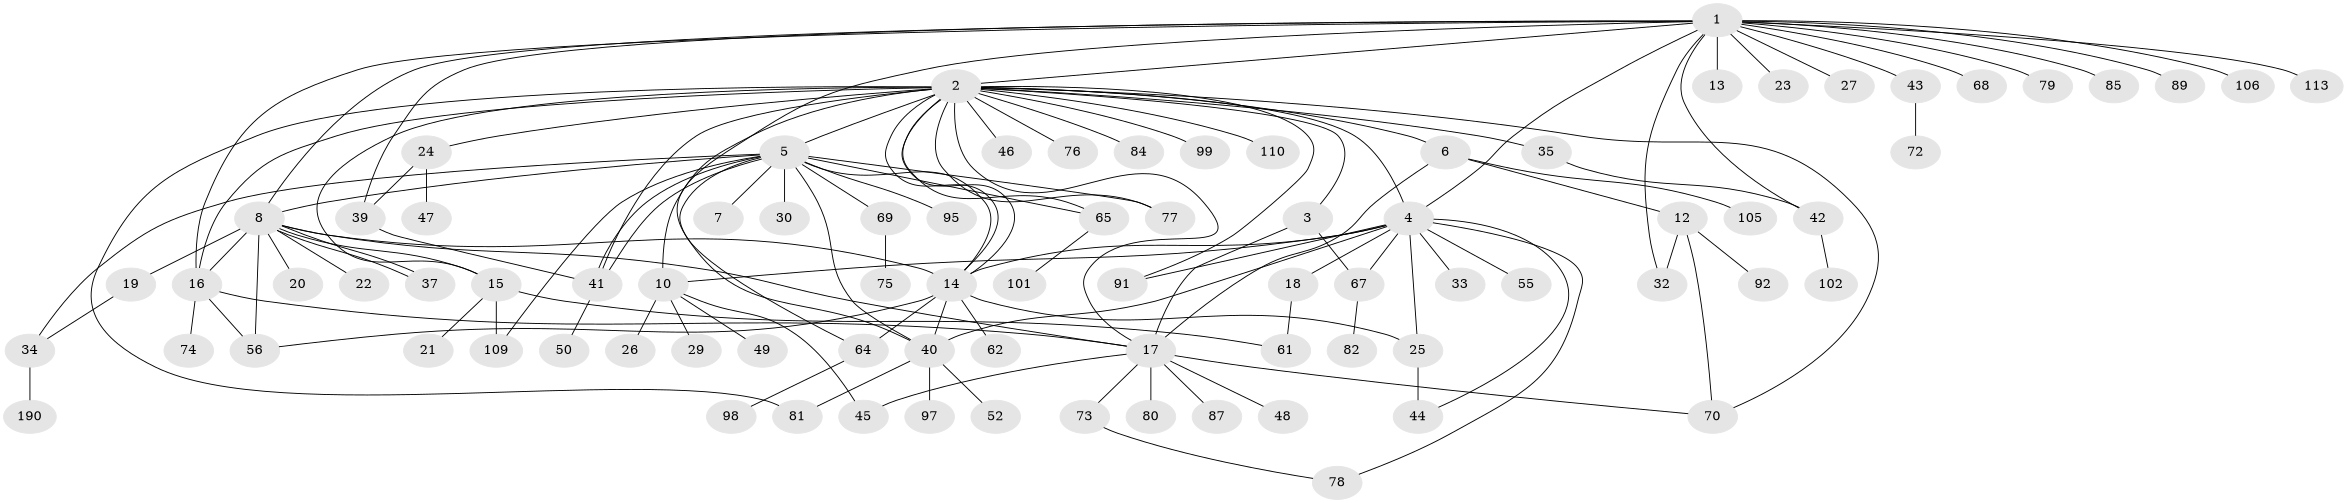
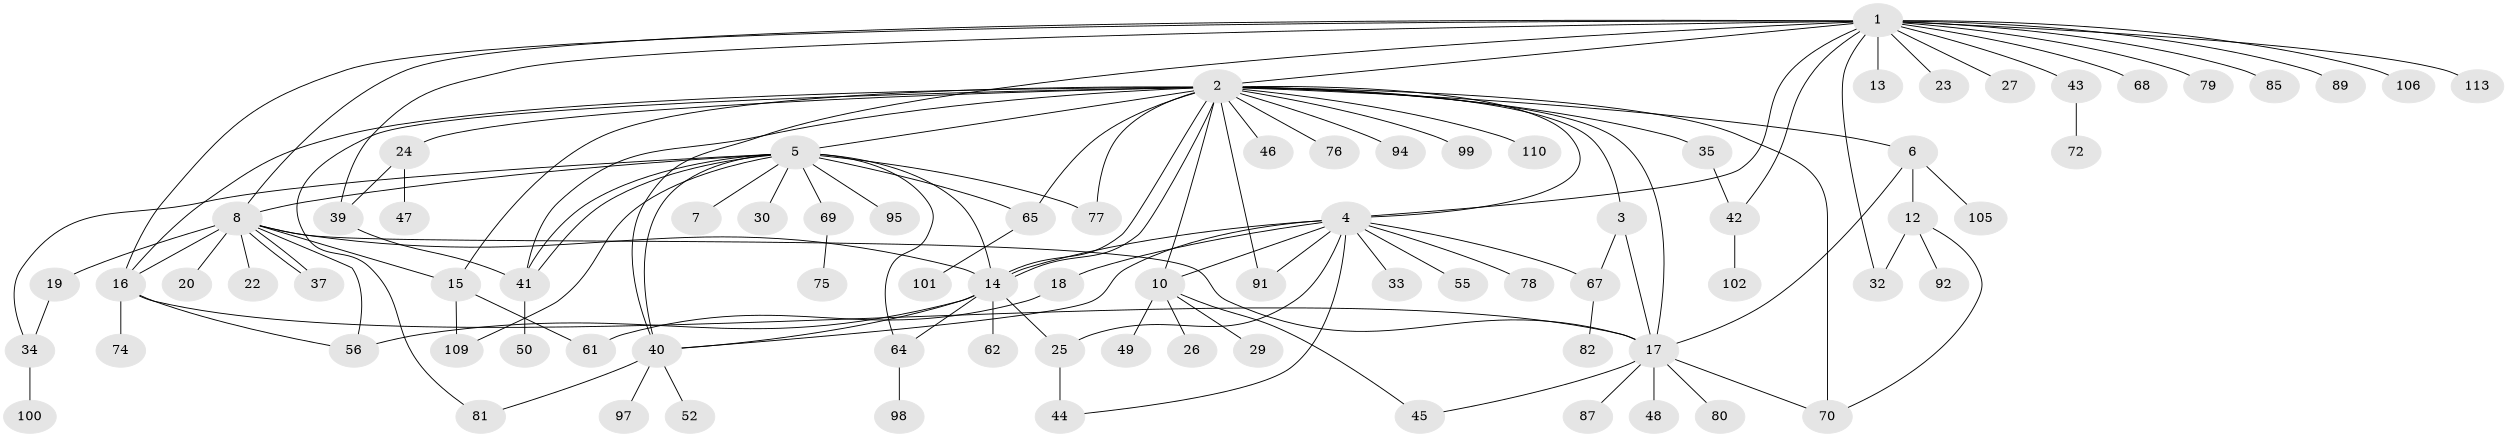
  graph {
    node [color=gray90 style=filled]
    1 [super="+9"]
    2 [super="+11"]
    4 [super="+71"]
    8 [super="+53"]
    13
    16 [super="+51"]
    23
    27
    32
    39
    40 [super="+88"]
    42 [super="+103"]
    43
    68
    79
    85
    89
    106
    113
    3 [super="+28"]
    5 [super="+104"]
    6 [super="+90"]
    10 [super="+59"]
    14 [super="+38"]
    15 [super="+31"]
    17 [super="+83"]
    24 [super="+66"]
    35
    41 [super="+63"]
    46
    65 [super="+86"]
    70 [super="+96"]
    76
    77
    81
-   84
+   84 [label=94]
    91
    99
    110
    67 [super="+111"]
    18
    25
    33 [super="+58"]
    44 [super="+93"]
    55
    78 [super="+112"]
    19
    20 [super="+60"]
    22 [super="+94"]
    37
    56
    74
    52
    97
    102 [super="+108"]
    72
    7
    30
    34 [super="+107"]
    64
    69
    95
    109
    12 [super="+54"]
    105
    26
    29
    45 [super="+57"]
    49
    62
-   21
    61
    48
-   73
    80
    87
    47
    50
    101
    82
-   100 [label=190]
+   100
    98
    75
    92
    1 -- 2
    1 -- 4
    1 -- 8
    1 -- 13
    1 -- 16
    1 -- 23
    1 -- 27
    1 -- 32
    1 -- 39 [weight=2]
    1 -- 40
    1 -- 42
    1 -- 43
    1 -- 68
    1 -- 79
    1 -- 85
    1 -- 89
    1 -- 106
    1 -- 113
    2 -- 4
    2 -- 16
    2 -- 3
    2 -- 5 [weight=2]
    2 -- 6
    2 -- 10
    2 -- 14
    2 -- 14
    2 -- 15
    2 -- 17
    2 -- 24
    2 -- 35
    2 -- 41
    2 -- 46
    2 -- 65
    2 -- 70
    2 -- 76
    2 -- 77
    2 -- 81
    2 -- 84
    2 -- 91
    2 -- 99
    2 -- 110
    4 -- 40
    4 -- 10
    4 -- 14
    4 -- 91
    4 -- 67
    4 -- 18
    4 -- 25
    4 -- 33
    4 -- 44
    4 -- 55
    4 -- 78
    8 -- 16
    8 -- 14
    8 -- 15
    8 -- 17
    8 -- 19
    8 -- 20
    8 -- 22
    8 -- 37
    8 -- 37
    8 -- 56
    16 -- 17
    16 -- 56
    16 -- 74
    39 -- 41
    40 -- 81
    40 -- 52
    40 -- 97
    42 -- 102
    43 -- 72
    3 -- 17
    3 -- 67
    5 -- 8
    5 -- 40
    5 -- 14
    5 -- 41
    5 -- 41
    5 -- 65
    5 -- 77
    5 -- 7
    5 -- 30
    5 -- 34
    5 -- 64
    5 -- 69
    5 -- 95
    5 -- 109
    6 -- 17
    6 -- 12
    6 -- 105
    10 -- 26
    10 -- 29
    10 -- 45
    10 -- 49
    14 -- 40
    14 -- 25
    14 -- 56
    14 -- 64
    14 -- 62
    15 -- 109
-   15 -- 21
    15 -- 61
    17 -- 70
    17 -- 45
    17 -- 48
-   17 -- 73
    17 -- 80
    17 -- 87
    24 -- 39
    24 -- 47
    35 -- 42
    41 -- 50
    65 -- 101
    67 -- 82
    18 -- 61
    25 -- 44 [weight=2]
    19 -- 34
    34 -- 100
    64 -- 98
    69 -- 75
    12 -- 32
    12 -- 70
    12 -- 92
-   73 -- 78
  }
